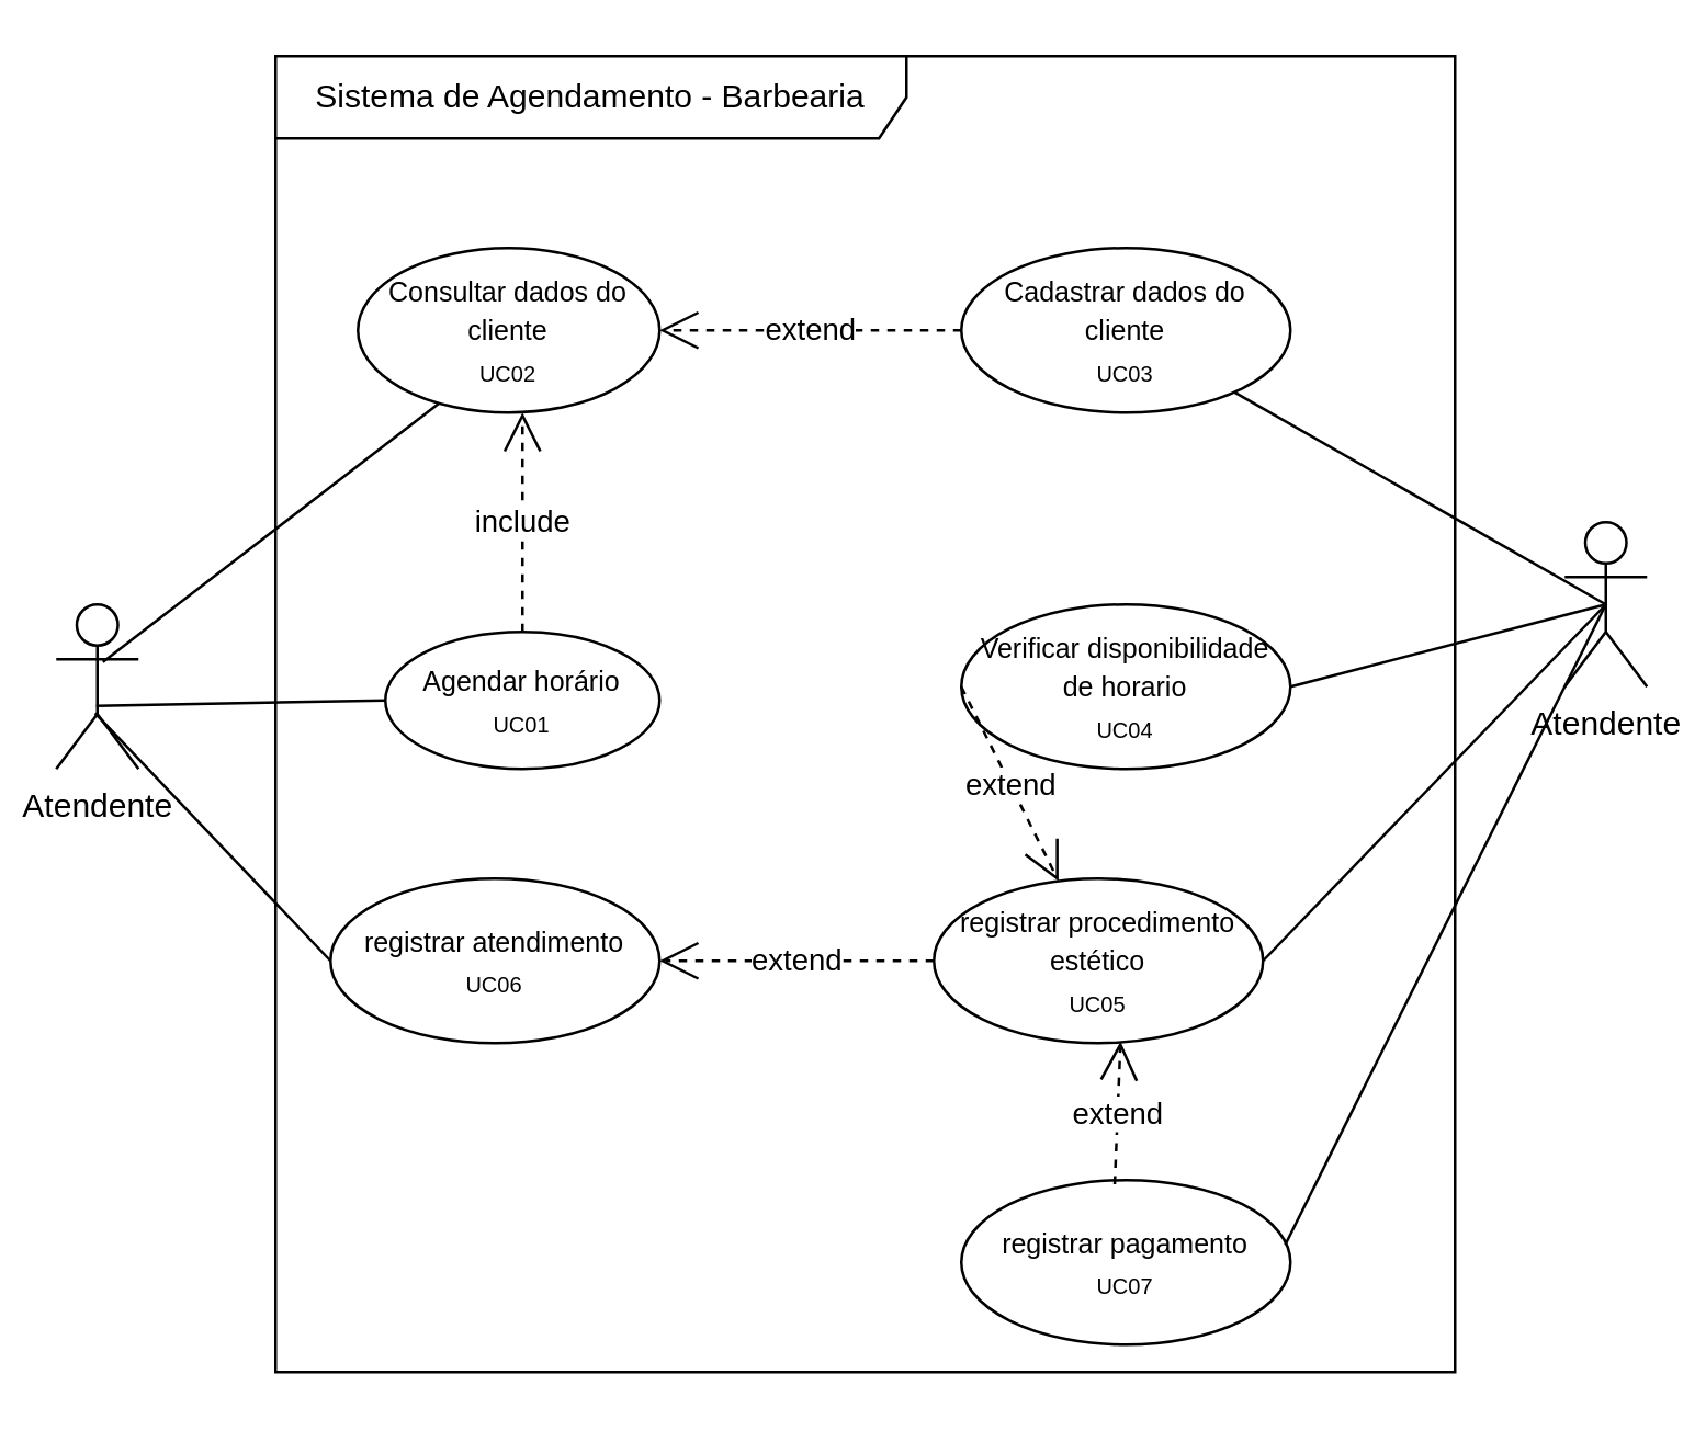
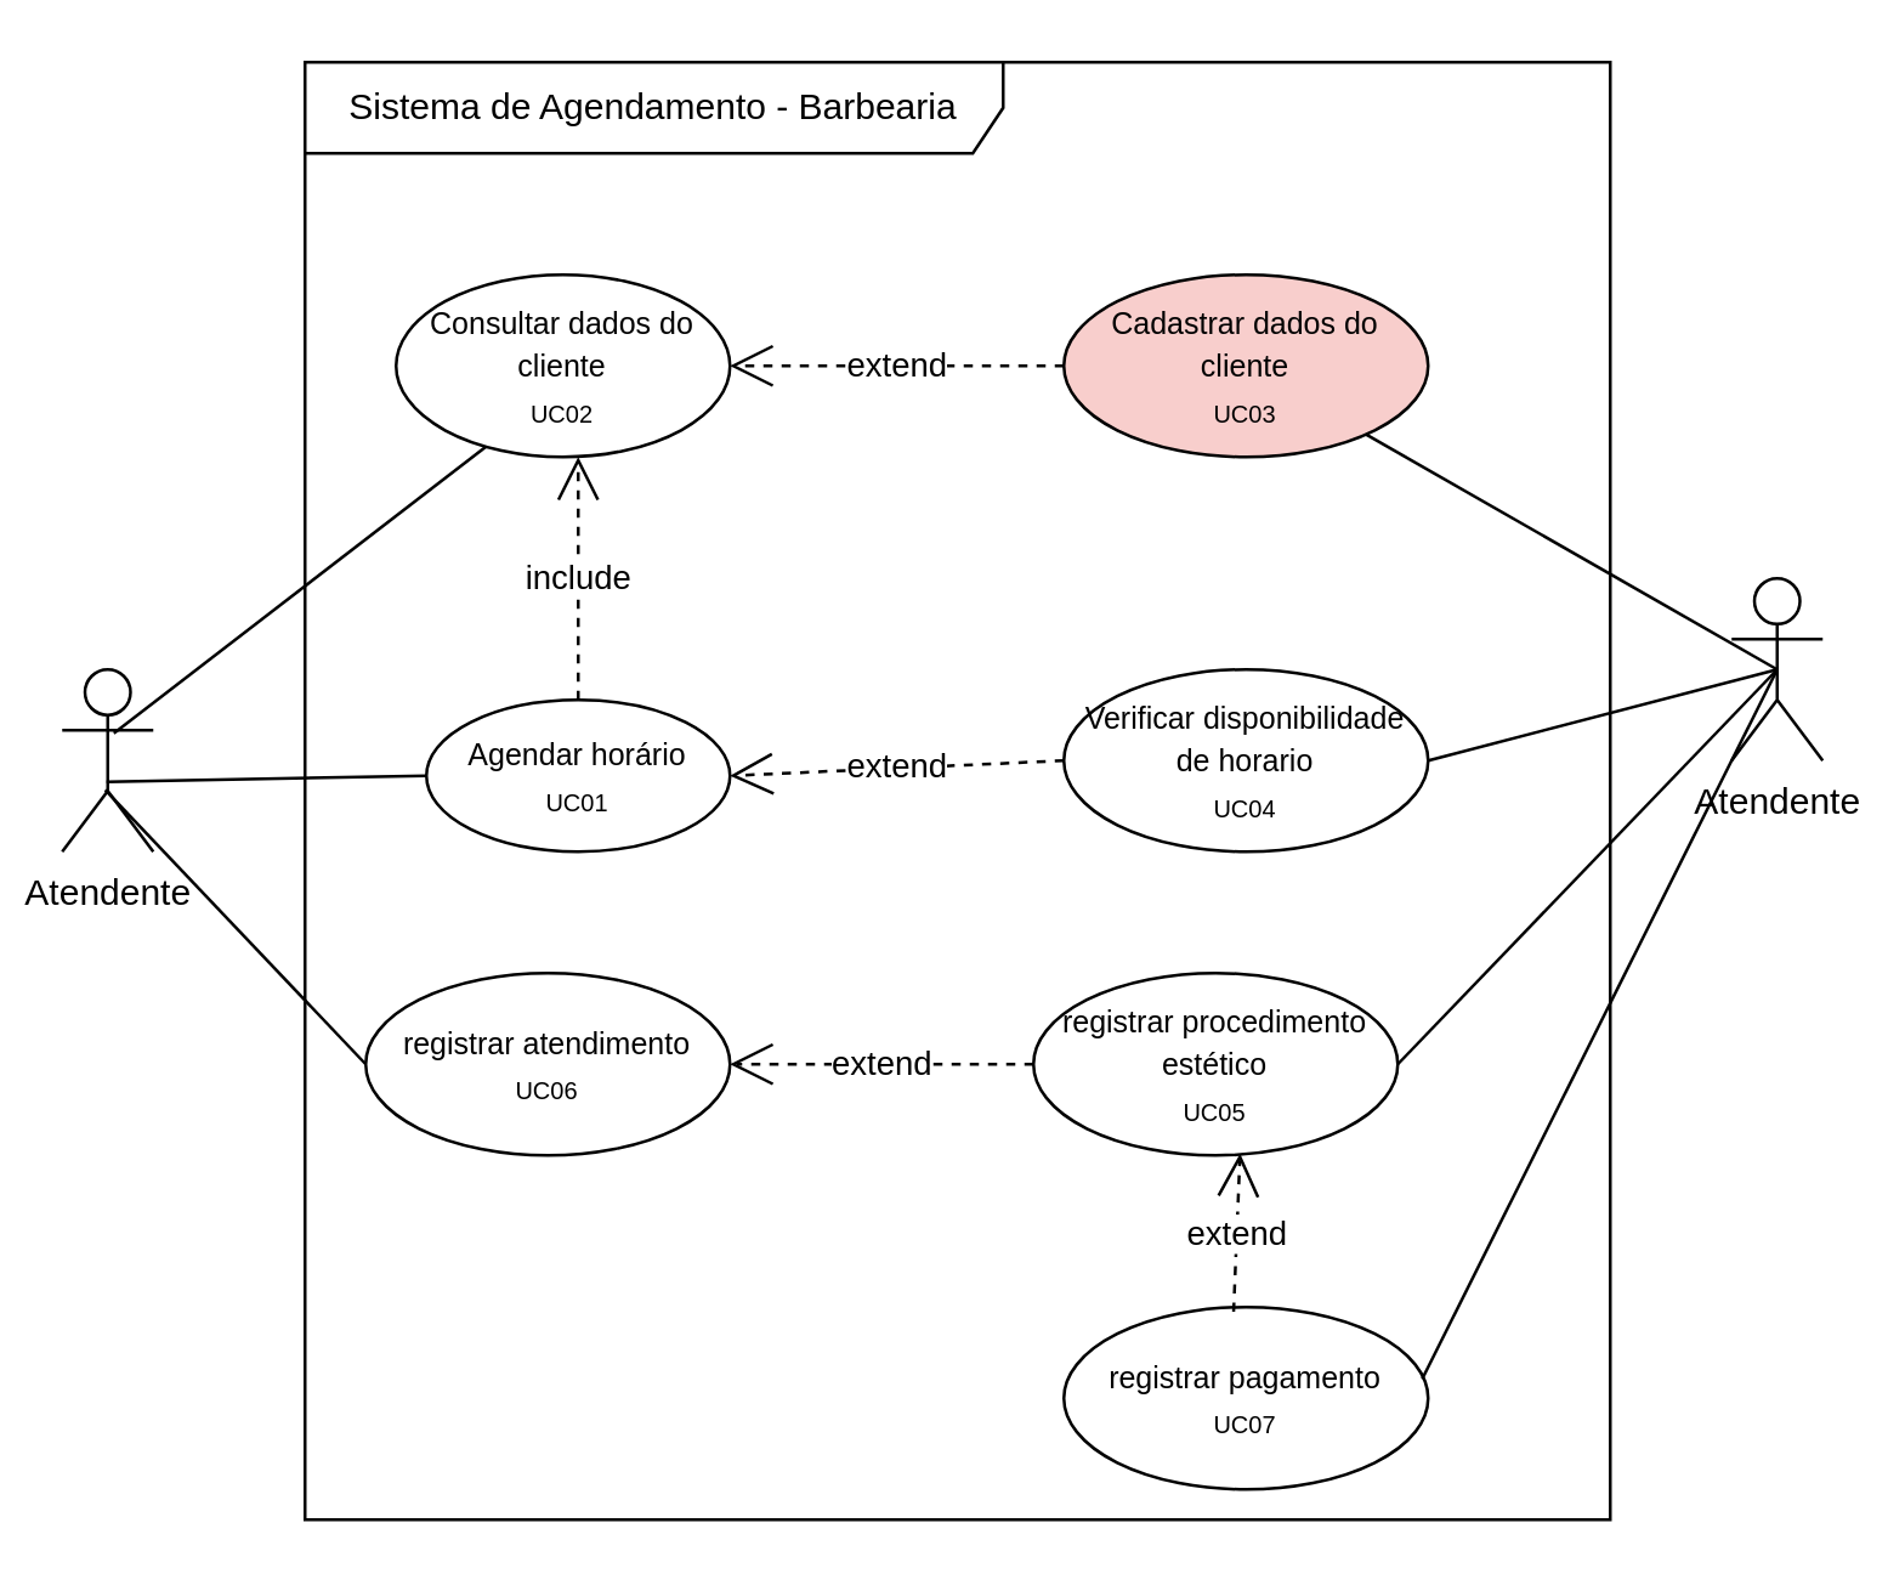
  <mxCell id="0" />
  <mxCell id="1" parent="0" />
  <mxCell id="2" value="Sistema de Agendamento - Barbearia" style="shape=umlFrame;whiteSpace=wrap;html=1;width=230;height=30;" parent="1" vertex="1"><mxGeometry x="100" y="20" width="430" height="480" as="geometry" /></mxCell>
  <mxCell id="3" style="rounded=0;orthogonalLoop=1;jettySize=auto;html=1;entryX=0.3;entryY=0.9;entryDx=0;entryDy=0;entryPerimeter=0;endArrow=none;endFill=0;exitX=0.567;exitY=0.35;exitDx=0;exitDy=0;exitPerimeter=0;" parent="1" source="5" target="6" edge="1"><mxGeometry relative="1" as="geometry" /></mxCell>
  <mxCell id="4" style="edgeStyle=none;rounded=0;orthogonalLoop=1;jettySize=auto;html=1;entryX=0;entryY=0.5;entryDx=0;entryDy=0;endArrow=none;endFill=0;exitX=0.487;exitY=0.617;exitDx=0;exitDy=0;exitPerimeter=0;" parent="1" source="5" target="10" edge="1"><mxGeometry relative="1" as="geometry" /></mxCell>
  <mxCell id="5" value="Atendente" style="shape=umlActor;verticalLabelPosition=bottom;verticalAlign=top;html=1;" parent="1" vertex="1"><mxGeometry x="20" y="220" width="30" height="60" as="geometry" /></mxCell>
  <mxCell id="6" value="&lt;span style=&quot;font-size: 10px&quot;&gt;Consultar dados do cliente&lt;/span&gt;&lt;br&gt;&lt;font style=&quot;font-size: 8px&quot;&gt;UC02&lt;/font&gt;" style="ellipse;whiteSpace=wrap;html=1;" parent="1" vertex="1"><mxGeometry x="130" y="90" width="110" height="60" as="geometry" /></mxCell>
- <mxCell id="7" value="&lt;span style=&quot;font-size: 10px&quot;&gt;Cadastrar dados do cliente&lt;/span&gt;&lt;br&gt;&lt;font style=&quot;font-size: 8px&quot;&gt;UC03&lt;/font&gt;" style="ellipse;whiteSpace=wrap;html=1;" parent="1" vertex="1"><mxGeometry x="350" y="90" width="120" height="60" as="geometry" /></mxCell>
+ <mxCell id="7" value="&lt;span style=&quot;font-size: 10px&quot;&gt;Cadastrar dados do cliente&lt;/span&gt;&lt;br&gt;&lt;font style=&quot;font-size: 8px&quot;&gt;UC03&lt;/font&gt;" style="ellipse;whiteSpace=wrap;html=1;fillColor=#f8cecc;" parent="1" vertex="1"><mxGeometry x="350" y="90" width="120" height="60" as="geometry" /></mxCell>
  <mxCell id="8" style="edgeStyle=none;rounded=0;orthogonalLoop=1;jettySize=auto;html=1;endArrow=none;endFill=0;exitX=0.5;exitY=0.5;exitDx=0;exitDy=0;exitPerimeter=0;" parent="1" source="9" target="7" edge="1"><mxGeometry relative="1" as="geometry" /></mxCell>
  <mxCell id="9" value="Atendente" style="shape=umlActor;verticalLabelPosition=bottom;verticalAlign=top;html=1;" parent="1" vertex="1"><mxGeometry x="570" y="190" width="30" height="60" as="geometry" /></mxCell>
  <mxCell id="10" value="&lt;span style=&quot;font-size: 10px&quot;&gt;Agendar horário&lt;/span&gt;&lt;br&gt;&lt;font style=&quot;font-size: 8px&quot;&gt;UC01&lt;/font&gt;" style="ellipse;whiteSpace=wrap;html=1;" parent="1" vertex="1"><mxGeometry x="140" y="230" width="100" height="50" as="geometry" /></mxCell>
  <mxCell id="11" style="edgeStyle=none;rounded=0;orthogonalLoop=1;jettySize=auto;html=1;exitX=0.5;exitY=1;exitDx=0;exitDy=0;endArrow=none;endFill=0;" parent="1" edge="1"><mxGeometry relative="1" as="geometry"><mxPoint x="420" y="280" as="sourcePoint" /><mxPoint x="420" y="280" as="targetPoint" /></mxGeometry></mxCell>
  <mxCell id="12" value="include" style="endArrow=open;endSize=12;dashed=1;html=1;exitX=0.5;exitY=0;exitDx=0;exitDy=0;entryX=0.5;entryY=1;entryDx=0;entryDy=0;" parent="1" edge="1"><mxGeometry width="160" relative="1" as="geometry"><mxPoint x="190" y="230" as="sourcePoint" /><mxPoint x="190" y="150" as="targetPoint" /></mxGeometry></mxCell>
  <mxCell id="13" value="extend" style="endArrow=open;endSize=12;dashed=1;html=1;exitX=0;exitY=0.5;exitDx=0;exitDy=0;entryX=1;entryY=0.5;entryDx=0;entryDy=0;" parent="1" source="7" target="6" edge="1"><mxGeometry width="160" relative="1" as="geometry"><mxPoint x="240" y="120" as="sourcePoint" /><mxPoint x="0" y="10" as="targetPoint" /></mxGeometry></mxCell>
  <mxCell id="14" value="&lt;span style=&quot;font-size: 10px&quot;&gt;registrar atendimento&lt;/span&gt;&lt;br&gt;&lt;font style=&quot;font-size: 8px&quot;&gt;UC06&lt;/font&gt;" style="ellipse;whiteSpace=wrap;html=1;" parent="1" vertex="1"><mxGeometry x="120" y="320" width="120" height="60" as="geometry" /></mxCell>
  <mxCell id="15" value="&lt;span style=&quot;font-size: 10px&quot;&gt;Verificar disponibilidade de horario&lt;/span&gt;&lt;br&gt;&lt;font style=&quot;font-size: 8px&quot;&gt;UC04&lt;/font&gt;" style="ellipse;whiteSpace=wrap;html=1;" parent="1" vertex="1"><mxGeometry x="350" y="220" width="120" height="60" as="geometry" /></mxCell>
  <mxCell id="16" style="edgeStyle=none;rounded=0;orthogonalLoop=1;jettySize=auto;html=1;endArrow=none;endFill=0;exitX=0.5;exitY=0.5;exitDx=0;exitDy=0;exitPerimeter=0;entryX=1;entryY=0.5;entryDx=0;entryDy=0;" parent="1" source="9" target="15" edge="1"><mxGeometry relative="1" as="geometry"><mxPoint x="555.1" y="220" as="sourcePoint" /><mxPoint x="440.002" y="216.711" as="targetPoint" /></mxGeometry></mxCell>
- <mxCell id="17" value="extend" style="endArrow=open;endSize=12;dashed=1;html=1;exitX=0;exitY=0.5;exitDx=0;exitDy=0;" parent="1" source="15" target="18" edge="1"><mxGeometry width="160" relative="1" as="geometry"><mxPoint x="360" y="130" as="sourcePoint" /><mxPoint x="250" y="130" as="targetPoint" /></mxGeometry></mxCell>
+ <mxCell id="17" value="extend" style="endArrow=open;endSize=12;dashed=1;html=1;entryX=1;entryY=0.5;entryDx=0;entryDy=0;exitX=0;exitY=0.5;exitDx=0;exitDy=0;" parent="1" source="15" target="10" edge="1"><mxGeometry width="160" relative="1" as="geometry"><mxPoint x="360" y="130" as="sourcePoint" /><mxPoint x="250" y="130" as="targetPoint" /></mxGeometry></mxCell>
  <mxCell id="18" value="&lt;span style=&quot;font-size: 10px&quot;&gt;registrar procedimento estético&lt;/span&gt;&lt;br&gt;&lt;font style=&quot;font-size: 8px&quot;&gt;UC05&lt;/font&gt;" style="ellipse;whiteSpace=wrap;html=1;" parent="1" vertex="1"><mxGeometry x="340" y="320" width="120" height="60" as="geometry" /></mxCell>
  <mxCell id="19" style="edgeStyle=none;rounded=0;orthogonalLoop=1;jettySize=auto;html=1;endArrow=none;endFill=0;exitX=0.5;exitY=0.5;exitDx=0;exitDy=0;exitPerimeter=0;entryX=1;entryY=0.5;entryDx=0;entryDy=0;" parent="1" source="9" target="18" edge="1"><mxGeometry relative="1" as="geometry"><mxPoint x="705" y="250" as="sourcePoint" /><mxPoint x="590" y="375" as="targetPoint" /></mxGeometry></mxCell>
  <mxCell id="20" value="extend" style="endArrow=open;endSize=12;dashed=1;html=1;exitX=0;exitY=0.5;exitDx=0;exitDy=0;entryX=1;entryY=0.5;entryDx=0;entryDy=0;" parent="1" source="18" target="14" edge="1"><mxGeometry width="160" relative="1" as="geometry"><mxPoint x="290" y="360" as="sourcePoint" /><mxPoint x="309.58" y="360" as="targetPoint" /></mxGeometry></mxCell>
  <mxCell id="21" style="edgeStyle=none;rounded=0;orthogonalLoop=1;jettySize=auto;html=1;endArrow=none;endFill=0;exitX=0.472;exitY=0.661;exitDx=0;exitDy=0;exitPerimeter=0;entryX=0;entryY=0.5;entryDx=0;entryDy=0;" parent="1" source="5" target="14" edge="1"><mxGeometry relative="1" as="geometry"><mxPoint x="595" y="250" as="sourcePoint" /><mxPoint x="470" y="360" as="targetPoint" /></mxGeometry></mxCell>
  <mxCell id="22" value="&lt;span style=&quot;font-size: 10px&quot;&gt;registrar pagamento&lt;/span&gt;&lt;br&gt;&lt;font style=&quot;font-size: 8px&quot;&gt;UC07&lt;/font&gt;" style="ellipse;whiteSpace=wrap;html=1;" vertex="1" parent="1"><mxGeometry x="350" y="430" width="120" height="60" as="geometry" /></mxCell>
  <mxCell id="23" value="extend" style="endArrow=open;endSize=12;dashed=1;html=1;exitX=0.466;exitY=0.025;exitDx=0;exitDy=0;entryX=0.567;entryY=0.99;entryDx=0;entryDy=0;exitPerimeter=0;entryPerimeter=0;" edge="1" parent="1" source="22" target="18"><mxGeometry width="160" relative="1" as="geometry"><mxPoint x="350" y="360" as="sourcePoint" /><mxPoint x="250" y="360" as="targetPoint" /></mxGeometry></mxCell>
  <mxCell id="24" style="edgeStyle=none;rounded=0;orthogonalLoop=1;jettySize=auto;html=1;endArrow=none;endFill=0;exitX=0.5;exitY=0.5;exitDx=0;exitDy=0;exitPerimeter=0;entryX=0.984;entryY=0.393;entryDx=0;entryDy=0;entryPerimeter=0;" edge="1" parent="1" source="9" target="22"><mxGeometry relative="1" as="geometry"><mxPoint x="595" y="230" as="sourcePoint" /><mxPoint x="470" y="360" as="targetPoint" /></mxGeometry></mxCell>
